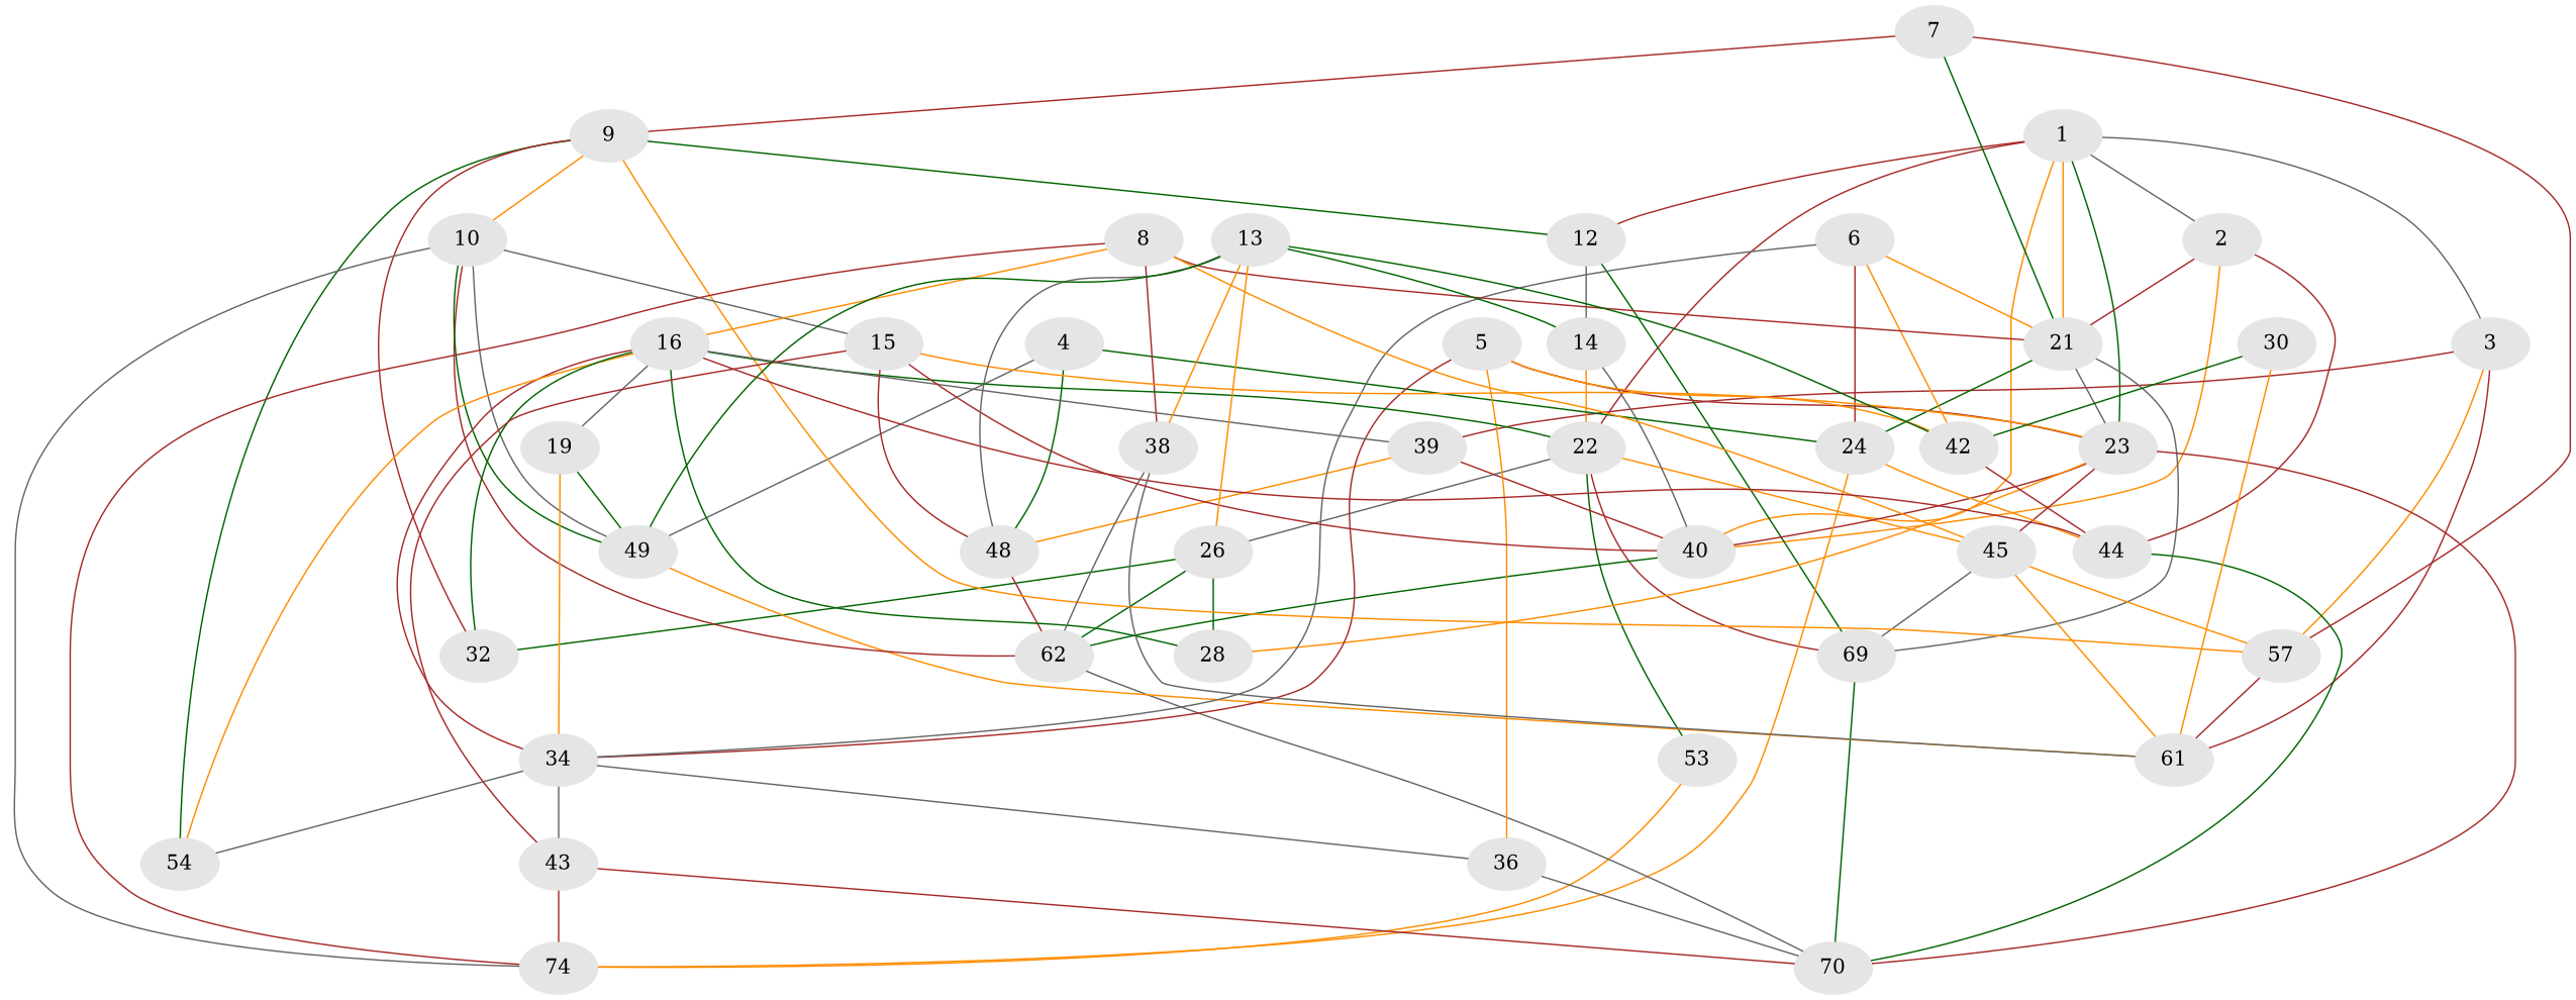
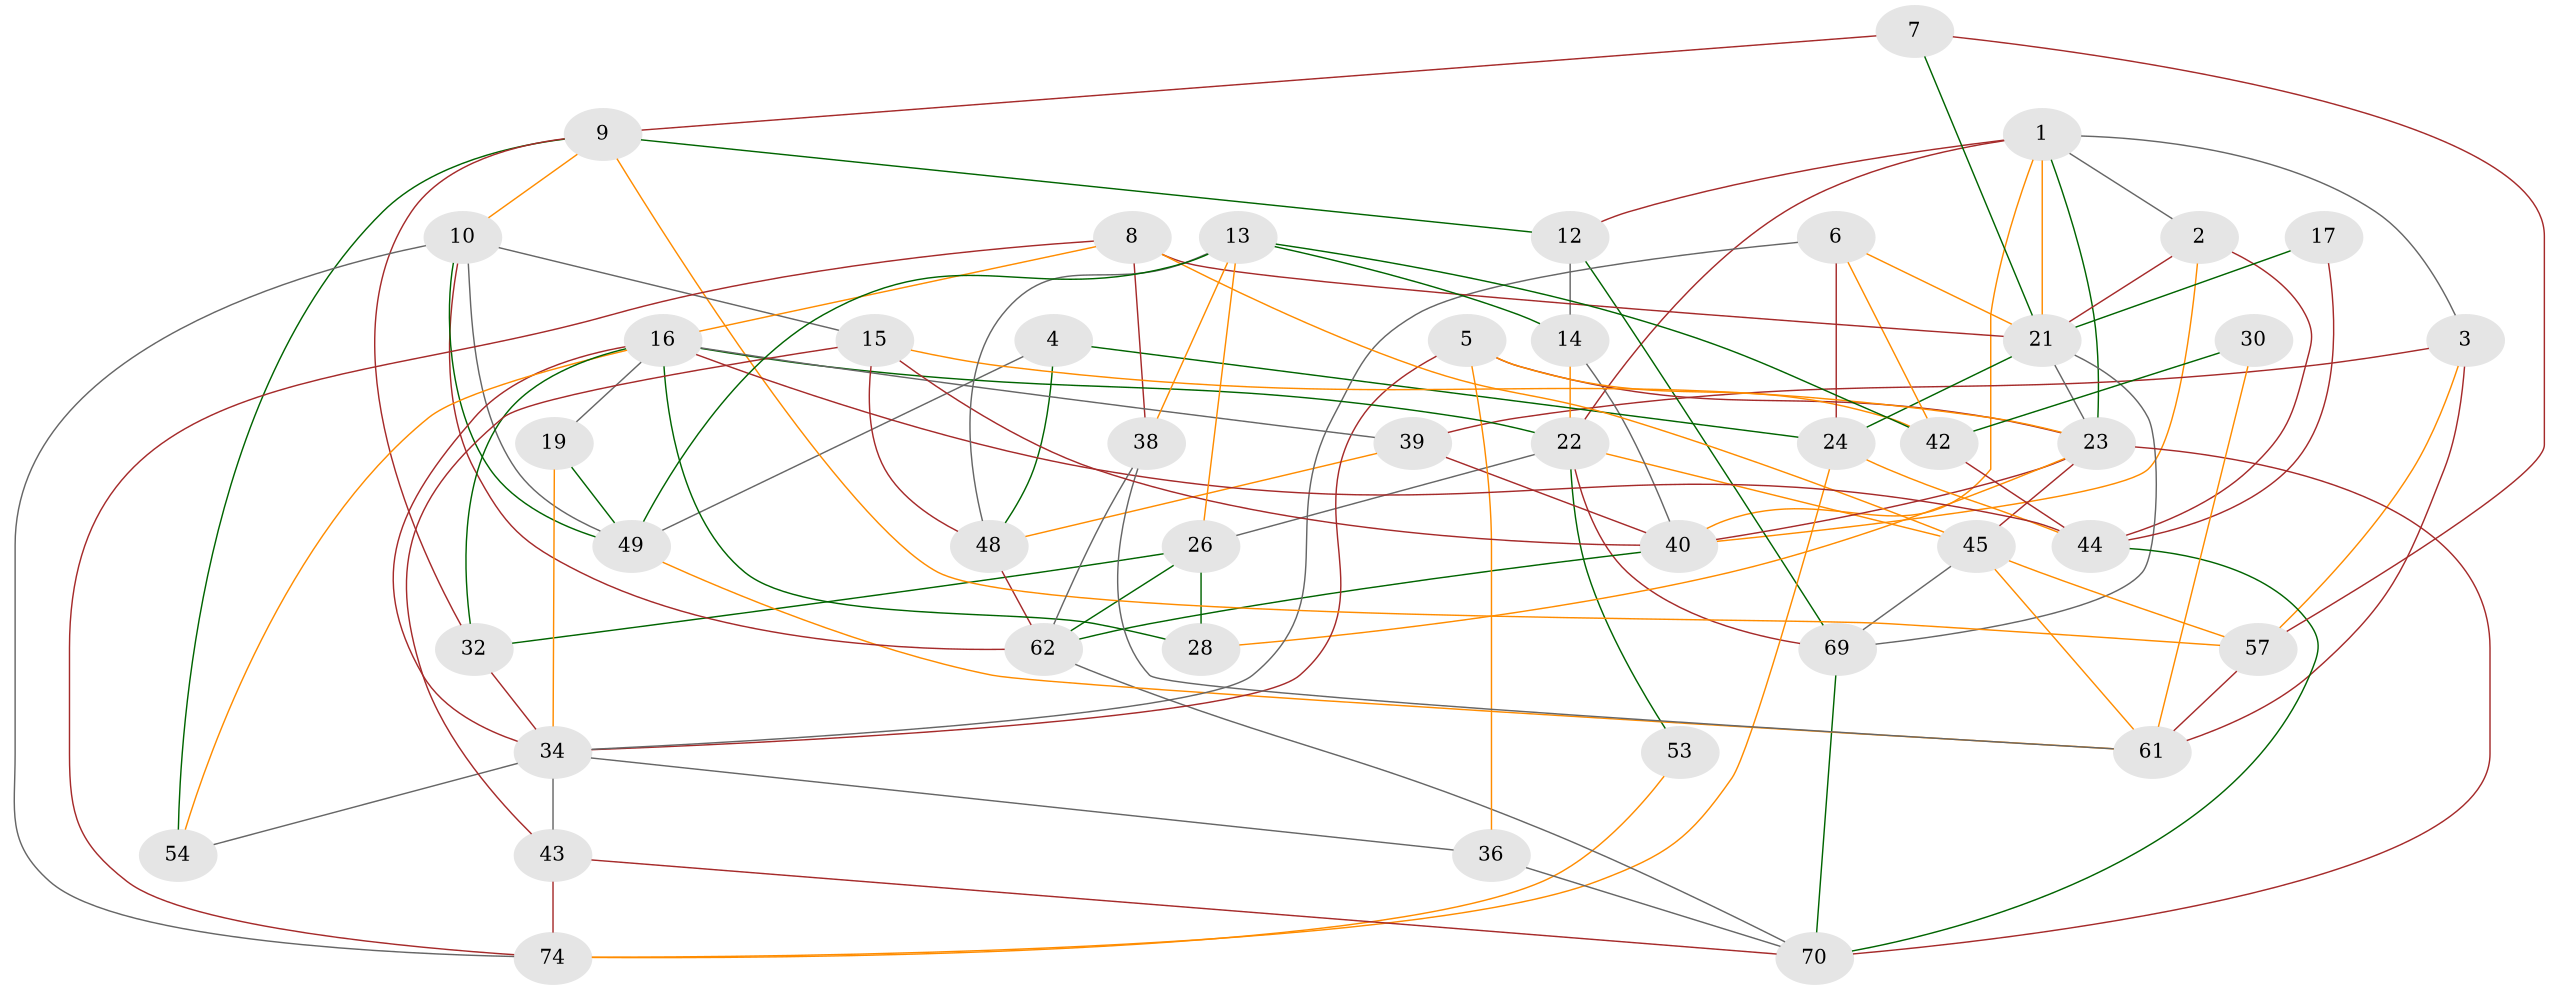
  graph {
    node [color=gray90 style=filled]
    edge [color=brown]
    1 [super="+60"]
    2
    3 [super="+58"]
    12 [super="+25"]
    21 [super="+41"]
    22 [super="+63"]
    23 [super="+73"]
    40 [super="+68"]
    44 [super="+46"]
    39 [super="+66"]
    57 [super="+72"]
    61 [super="+64"]
    14 [super="+29"]
    69
    24 [super="+76"]
    45 [super="+51"]
    26 [super="+27"]
    53
    28 [super="+50"]
    70 [super="+75"]
    62 [super="+77"]
    48 [super="+55"]
    4 [super="+20"]
    49 [super="+56"]
    74
    5
    34 [super="+67"]
    36 [super="+71"]
    42 [super="+52"]
    54
    43
    6 [super="+47"]
    9 [super="+35"]
    10 [super="+59"]
    32
    7
    8 [super="+18"]
    16 [super="+37"]
    38
    19
    15
    13 [super="+33"]
+   17
    30
    1 -- 2 [color=gray40]
    1 -- 3 [color=gray40]
    1 -- 12
    1 -- 21 [color=darkorange]
    1 -- 22
    1 -- 23 [color=darkgreen]
    1 -- 40 [color=darkorange]
    2 -- 21
    2 -- 40 [color=darkorange]
    2 -- 44
    3 -- 39 [weight=2]
    3 -- 57 [color=darkorange]
    3 -- 61
    12 -- 14 [color=gray40]
    12 -- 69 [color=darkgreen]
    21 -- 23 [color=gray40]
    21 -- 69 [color=gray40]
    21 -- 24 [color=darkgreen]
    22 -- 69
    22 -- 45 [color=darkorange]
    22 -- 26 [color=gray40]
    22 -- 53 [color=darkgreen]
    23 -- 40
    23 -- 45
    23 -- 28 [color=darkorange]
    23 -- 70
    40 -- 62 [color=darkgreen]
    44 -- 70 [color=darkgreen]
    39 -- 40
    39 -- 48 [color=darkorange]
    57 -- 61
    14 -- 22 [color=darkorange]
    14 -- 40 [color=gray40]
    69 -- 70 [color=darkgreen]
    24 -- 44 [color=darkorange]
    24 -- 74 [color=darkorange]
    45 -- 57 [color=darkorange]
    45 -- 61 [color=darkorange]
    45 -- 69 [color=gray40]
    26 -- 28 [color=darkgreen]
    26 -- 62 [color=darkgreen]
    26 -- 32 [color=darkgreen]
    53 -- 74 [color=darkorange]
    62 -- 70 [color=gray40]
    48 -- 62
    4 -- 24 [color=darkgreen]
    4 -- 48 [color=darkgreen]
    4 -- 49 [color=gray40 weight=3]
    49 -- 61 [color=darkorange]
    5 -- 23
    5 -- 34
    5 -- 36 [color=darkorange]
    5 -- 42 [color=darkorange]
    34 -- 36 [color=gray40]
    34 -- 54 [color=gray40]
    34 -- 43 [color=gray40]
    36 -- 70 [color=gray40]
    42 -- 44
    43 -- 70
    43 -- 74
    6 -- 21 [color=darkorange weight=2]
    6 -- 24
    6 -- 34 [color=gray40]
    6 -- 42 [color=darkorange]
    9 -- 12 [color=darkgreen]
    9 -- 57 [color=darkorange]
    9 -- 54 [color=darkgreen]
    9 -- 10 [color=darkorange]
    9 -- 32
    10 -- 62
    10 -- 49 [color=darkgreen]
    10 -- 49 [color=gray40]
    10 -- 74 [color=gray40]
    10 -- 15 [color=gray40]
+   32 -- 34
    7 -- 21 [color=darkgreen]
    7 -- 57
    7 -- 9
    8 -- 21
    8 -- 45 [color=darkorange]
    8 -- 74
    8 -- 16 [color=darkorange]
    8 -- 38
    16 -- 22 [color=darkgreen weight=2]
    16 -- 44
    16 -- 39 [color=gray40]
    16 -- 28 [color=darkgreen]
    16 -- 34
    16 -- 54 [color=darkorange]
    16 -- 32 [color=darkgreen]
    16 -- 19 [color=gray40]
    38 -- 61 [color=gray40]
    38 -- 62 [color=gray40]
    19 -- 49 [color=darkgreen]
    19 -- 34 [color=darkorange]
    15 -- 23 [color=darkorange]
    15 -- 40
    15 -- 48
    15 -- 43
    13 -- 14 [color=darkgreen]
    13 -- 26 [color=darkorange]
    13 -- 48 [color=gray40]
    13 -- 49 [color=darkgreen]
    13 -- 42 [color=darkgreen]
    13 -- 38 [color=darkorange]
+   17 -- 21 [color=darkgreen]
+   17 -- 44
    30 -- 61 [color=darkorange]
    30 -- 42 [color=darkgreen]
  }
